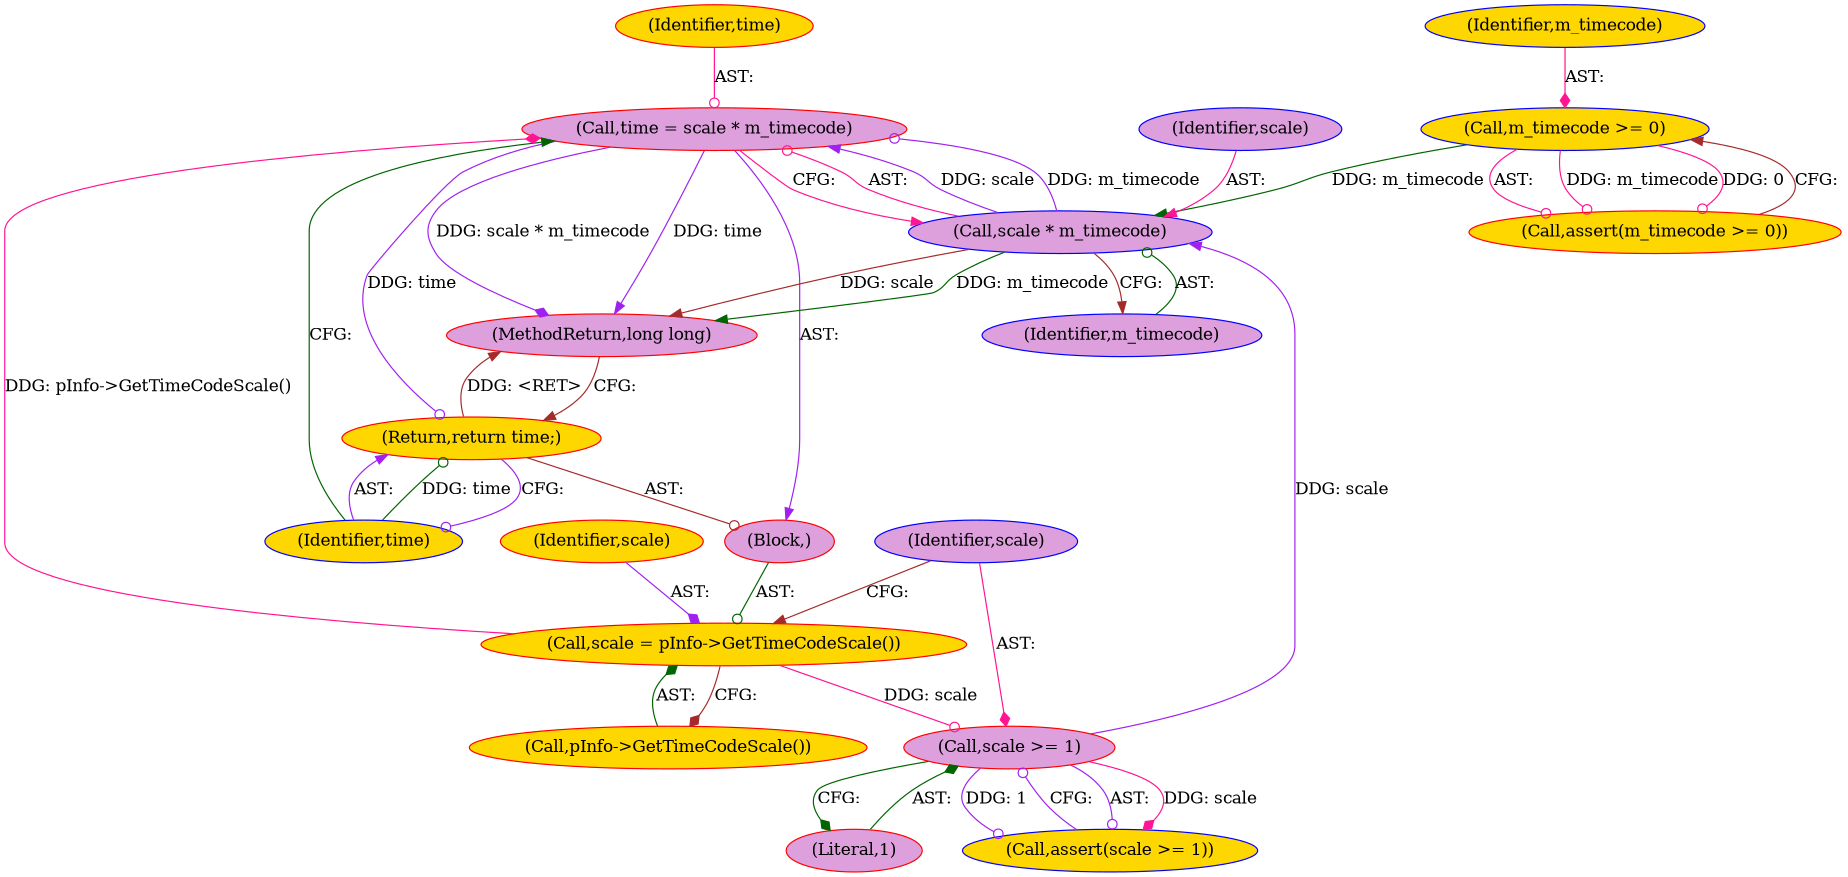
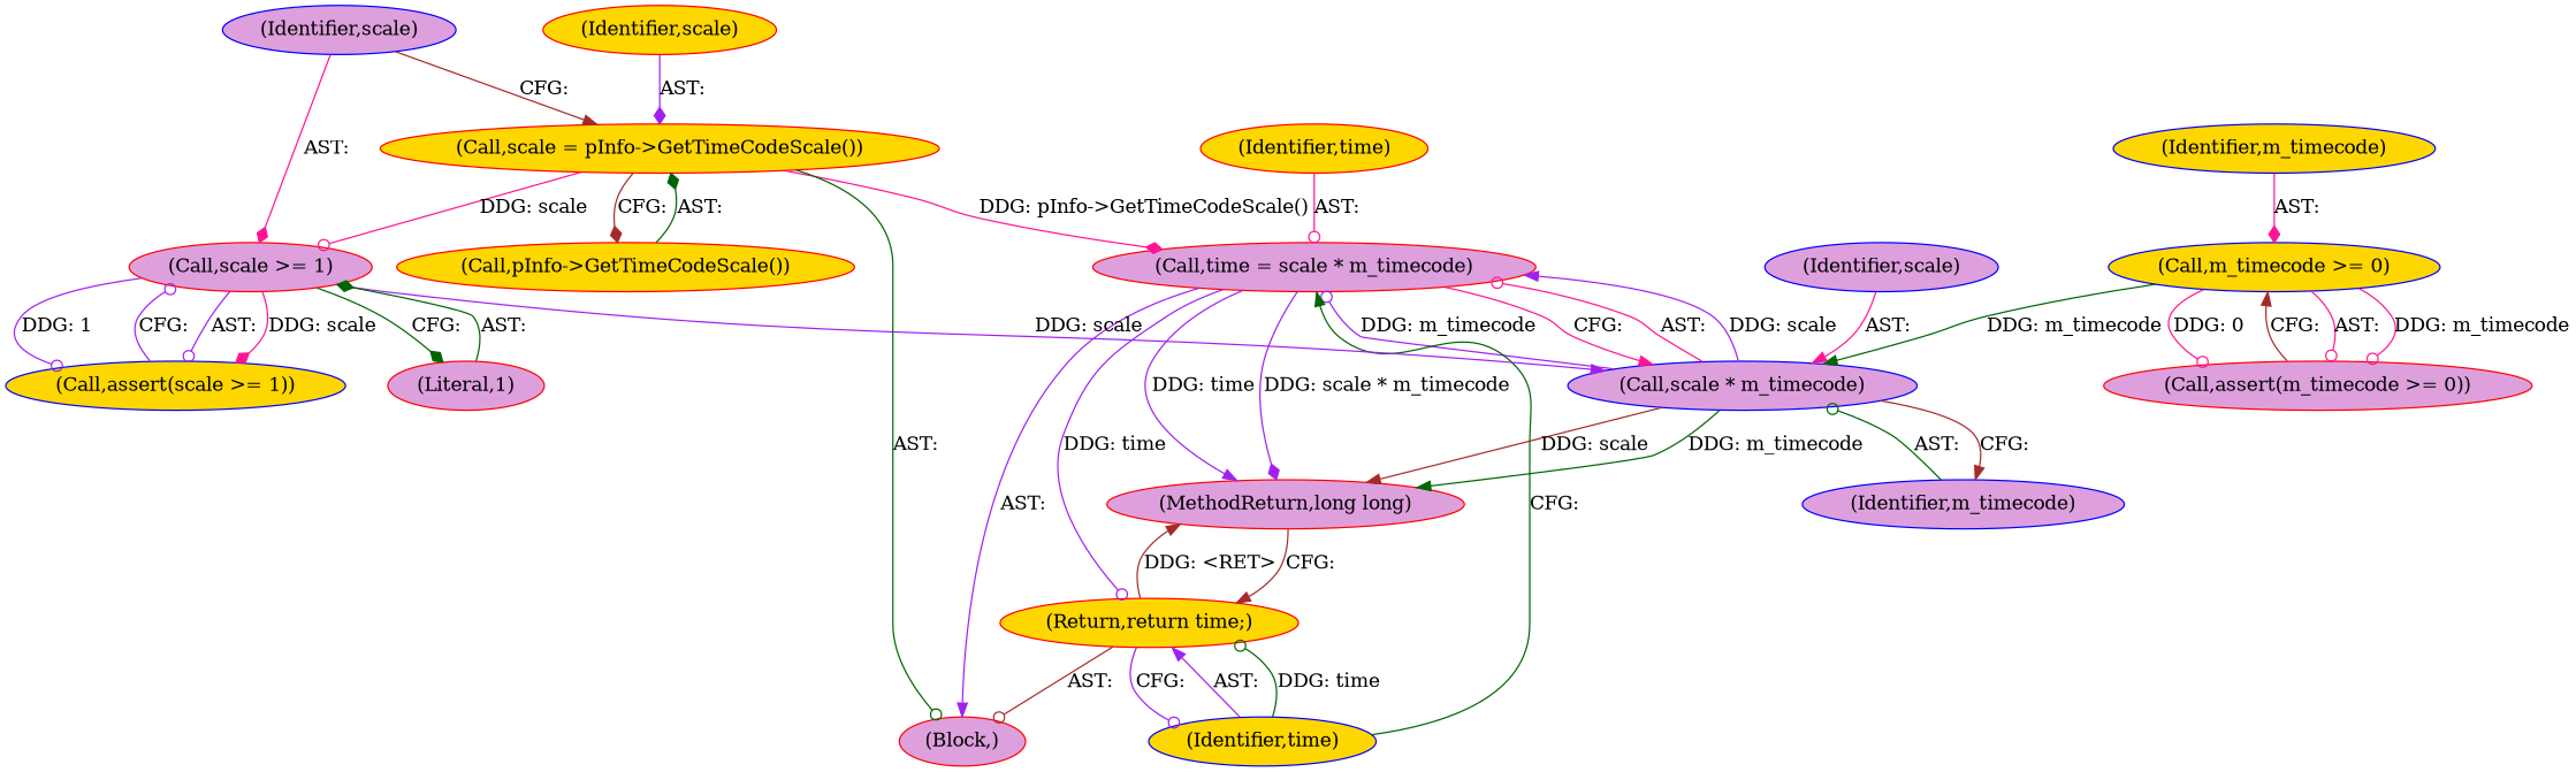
  digraph {
    node [color=red fillcolor=gold style=filled]
    edge [arrowhead=normal color=purple]
    n1 [fillcolor=plum label="(Call,time = scale * m_timecode)"]
    n2 [color=blue fillcolor=plum label="(Call,scale * m_timecode)"]
    n3 [label="(Return,return time;)"]
    n4 [fillcolor=plum label="(MethodReturn,long long)"]
    n5 [fillcolor=plum label="(Block,)"]
    n6 [color=blue fillcolor=plum label="(Identifier,m_timecode)"]
    n7 [color=blue label="(Identifier,time)"]
    n8 [fillcolor=plum label="(Call,scale >= 1)"]
    n9 [fillcolor=plum label="(Literal,1)"]
    n10 [color=blue label="(Call,assert(scale >= 1))"]
    n11 [label="(Call,scale = pInfo->GetTimeCodeScale())"]
    n12 [label="(Call,pInfo->GetTimeCodeScale())"]
    n13 [color=blue label="(Call,m_timecode >= 0)"]
-   n14 [label="(Call,assert(m_timecode >= 0))"]
+   n14 [fillcolor=plum label="(Call,assert(m_timecode >= 0))"]
    n15 [color=blue fillcolor=plum label="(Identifier,scale)"]
    n16 [color=blue label="(Identifier,m_timecode)"]
    n17 [label="(Identifier,time)"]
    n18 [color=blue fillcolor=plum label="(Identifier,scale)"]
    n19 [label="(Identifier,scale)"]
    n1 -> n2 [color=deeppink label="CFG: "]
    n1 -> n3 [arrowhead=odot label="DDG: time"]
    n1 -> n4 [arrowhead=diamond label="DDG: scale * m_timecode"]
    n1 -> n4 [label="DDG: time"]
    n1 -> n5 [label="AST: "]
    n2 -> n1 [arrowhead=odot color=deeppink label="AST: "]
    n2 -> n1 [label="DDG: scale"]
    n2 -> n1 [arrowhead=odot label="DDG: m_timecode"]
    n2 -> n4 [color=brown label="DDG: scale"]
    n2 -> n4 [color=darkgreen label="DDG: m_timecode"]
    n2 -> n6 [color=brown label="CFG: "]
    n3 -> n4 [color=brown label="DDG: <RET>"]
    n3 -> n5 [arrowhead=odot color=brown label="AST: "]
    n3 -> n7 [arrowhead=odot label="CFG: "]
    n4 -> n3 [color=brown label="CFG: "]
    n6 -> n2 [arrowhead=odot color=darkgreen label="AST: "]
    n7 -> n1 [color=darkgreen label="CFG: "]
    n7 -> n3 [label="AST: "]
    n7 -> n3 [arrowhead=odot color=darkgreen label="DDG: time"]
    n8 -> n2 [label="DDG: scale"]
    n8 -> n9 [arrowhead=diamond color=darkgreen label="CFG: "]
    n8 -> n10 [arrowhead=odot label="AST: "]
    n8 -> n10 [arrowhead=diamond color=deeppink label="DDG: scale"]
    n8 -> n10 [arrowhead=odot label="DDG: 1"]
    n9 -> n8 [arrowhead=diamond color=darkgreen label="AST: "]
    n10 -> n8 [arrowhead=odot label="CFG: "]
    n11 -> n1 [arrowhead=diamond color=deeppink label="DDG: pInfo->GetTimeCodeScale()"]
-   n5 -> n11 [arrowhead=odot color=darkgreen label="AST: "]
+   n11 -> n5 [arrowhead=odot color=darkgreen label="AST: "]
    n11 -> n8 [arrowhead=odot color=deeppink label="DDG: scale"]
    n11 -> n12 [arrowhead=diamond color=brown label="CFG: "]
    n12 -> n11 [arrowhead=diamond color=darkgreen label="AST: "]
    n13 -> n2 [color=darkgreen label="DDG: m_timecode"]
    n13 -> n14 [arrowhead=odot color=deeppink label="AST: "]
    n13 -> n14 [arrowhead=odot color=deeppink label="DDG: m_timecode"]
    n13 -> n14 [arrowhead=odot color=deeppink label="DDG: 0"]
    n14 -> n13 [color=brown label="CFG: "]
    n15 -> n8 [arrowhead=diamond color=deeppink label="AST: "]
    n15 -> n11 [color=brown label="CFG: "]
    n16 -> n13 [arrowhead=diamond color=deeppink label="AST: "]
    n17 -> n1 [arrowhead=odot color=deeppink label="AST: "]
    n18 -> n2 [color=deeppink label="AST: "]
    n19 -> n11 [arrowhead=diamond label="AST: "]
  }
